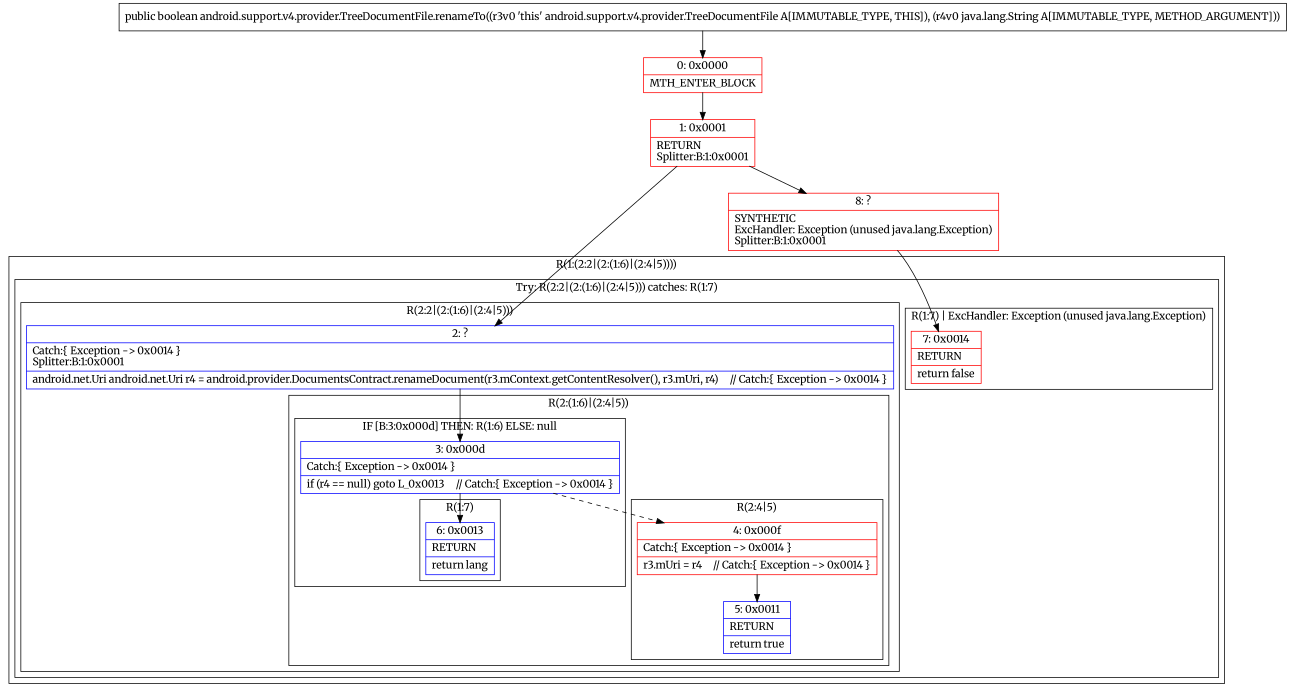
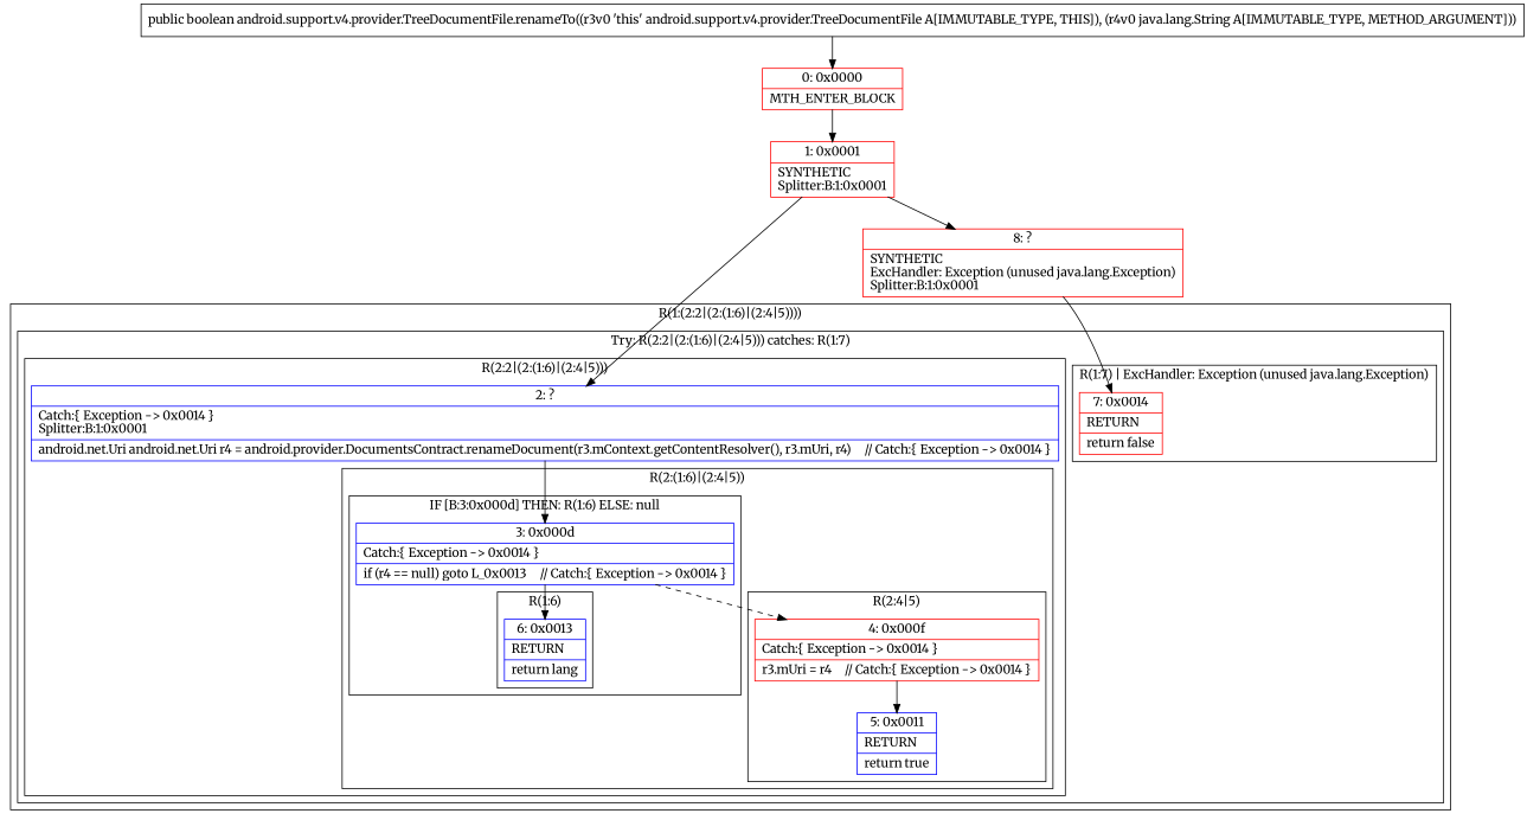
  digraph {
    fontname=Merriweather
    node [color=red fontname=Merriweather shape=record]
    edge [fontname=Merriweather]
    n1 [color=blue label="{6\:\ 0x0013|RETURN\l|return lang\l}"]
    n2 [color=blue label="{3\:\ 0x000d|Catch:\{ Exception \-\> 0x0014 \}\l|if (r4 == null) goto L_0x0013     \/\/ Catch:\{ Exception \-\> 0x0014 \}\l}"]
    n3 [label="{4\:\ 0x000f|Catch:\{ Exception \-\> 0x0014 \}\l|r3.mUri = r4     \/\/ Catch:\{ Exception \-\> 0x0014 \}\l}"]
    n4 [color=blue label="{5\:\ 0x0011|RETURN\l|return true\l}"]
    n5 [color=blue label="{2\:\ ?|Catch:\{ Exception \-\> 0x0014 \}\lSplitter:B:1:0x0001\l|android.net.Uri android.net.Uri r4 = android.provider.DocumentsContract.renameDocument(r3.mContext.getContentResolver(), r3.mUri, r4)     \/\/ Catch:\{ Exception \-\> 0x0014 \}\l}"]
    n6 [label="{7\:\ 0x0014|RETURN\l|return false\l}"]
    n7 [label="{0\:\ 0x0000|MTH_ENTER_BLOCK\l}"]
-   n8 [label="{1\:\ 0x0001|RETURN\lSplitter:B:1:0x0001\l}"]
+   n8 [label="{1\:\ 0x0001|SYNTHETIC\lSplitter:B:1:0x0001\l}"]
    n9 [label="{8\:\ ?|SYNTHETIC\lExcHandler: Exception (unused java.lang.Exception)\lSplitter:B:1:0x0001\l}"]
    n10 [label="{public boolean android.support.v4.provider.TreeDocumentFile.renameTo((r3v0 'this' android.support.v4.provider.TreeDocumentFile A[IMMUTABLE_TYPE, THIS]), (r4v0 java.lang.String A[IMMUTABLE_TYPE, METHOD_ARGUMENT])) }" color=""]
    subgraph cluster_1 {
      label="R(1:(2:2|(2:(1:6)|(2:4|5))))"
      subgraph cluster_2 {
        label="Try: R(2:2|(2:(1:6)|(2:4|5))) catches: R(1:7)"
        subgraph cluster_3 {
          label="R(2:2|(2:(1:6)|(2:4|5)))"
          n5
          subgraph cluster_4 {
            label="R(2:(1:6)|(2:4|5))"
            subgraph cluster_5 {
              label="IF [B:3:0x000d] THEN: R(1:6) ELSE: null"
              n2
              subgraph cluster_6 {
-               label="R(1:7)"
+               label="R(1:6)"
                n1
              }
            }
            subgraph cluster_7 {
              label="R(2:4|5)"
              n3
              n4
            }
          }
        }
        subgraph cluster_8 {
          label="R(1:7) | ExcHandler: Exception (unused java.lang.Exception)\l"
          n6
        }
      }
    }
    subgraph cluster_9 {
      label="R(1:7) | ExcHandler: Exception (unused java.lang.Exception)\l"
    }
    n2 -> n1
    n2 -> n3 [style=dashed]
    n3 -> n4
    n5 -> n2
    n7 -> n8
    n8 -> n5
    n8 -> n9
    n9 -> n6
    n10 -> n7
  }
